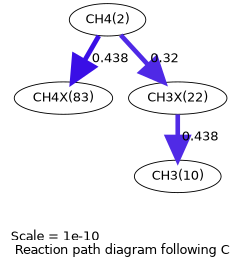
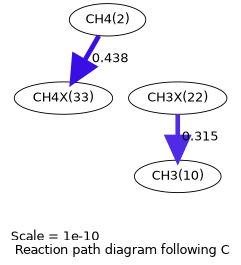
  digraph {
    fontname=Helvetica
    label="Scale = 1e-10\l Reaction path diagram following C"
    node [fontname=Helvetica]
    edge [fontname=Helvetica]
    n1 [label="CH4(2)"]
-   n2 [label="CH4X(83)"]
+   n2 [label="CH4X(33)"]
    n3 [label="CH3X(22)"]
    n4 [label="CH3(10)"]
    n1 -> n2 [arrowsize=2.68 color="0.7, 0.932, 0.9" label=" 0.438" penwidth=5.37]
-   n1 -> n3 [arrowsize=2.57 color="0.7, 0.82, 0.9" label=" 0.32" penwidth=5.14]
-   n3 -> n4 [arrowsize=2.56 color="0.7, 0.815, 0.9" label=" 0.438" penwidth=5.13]
+   n3 -> n4 [arrowsize=2.56 color="0.7, 0.815, 0.9" label=" 0.315" penwidth=5.13]
  }
